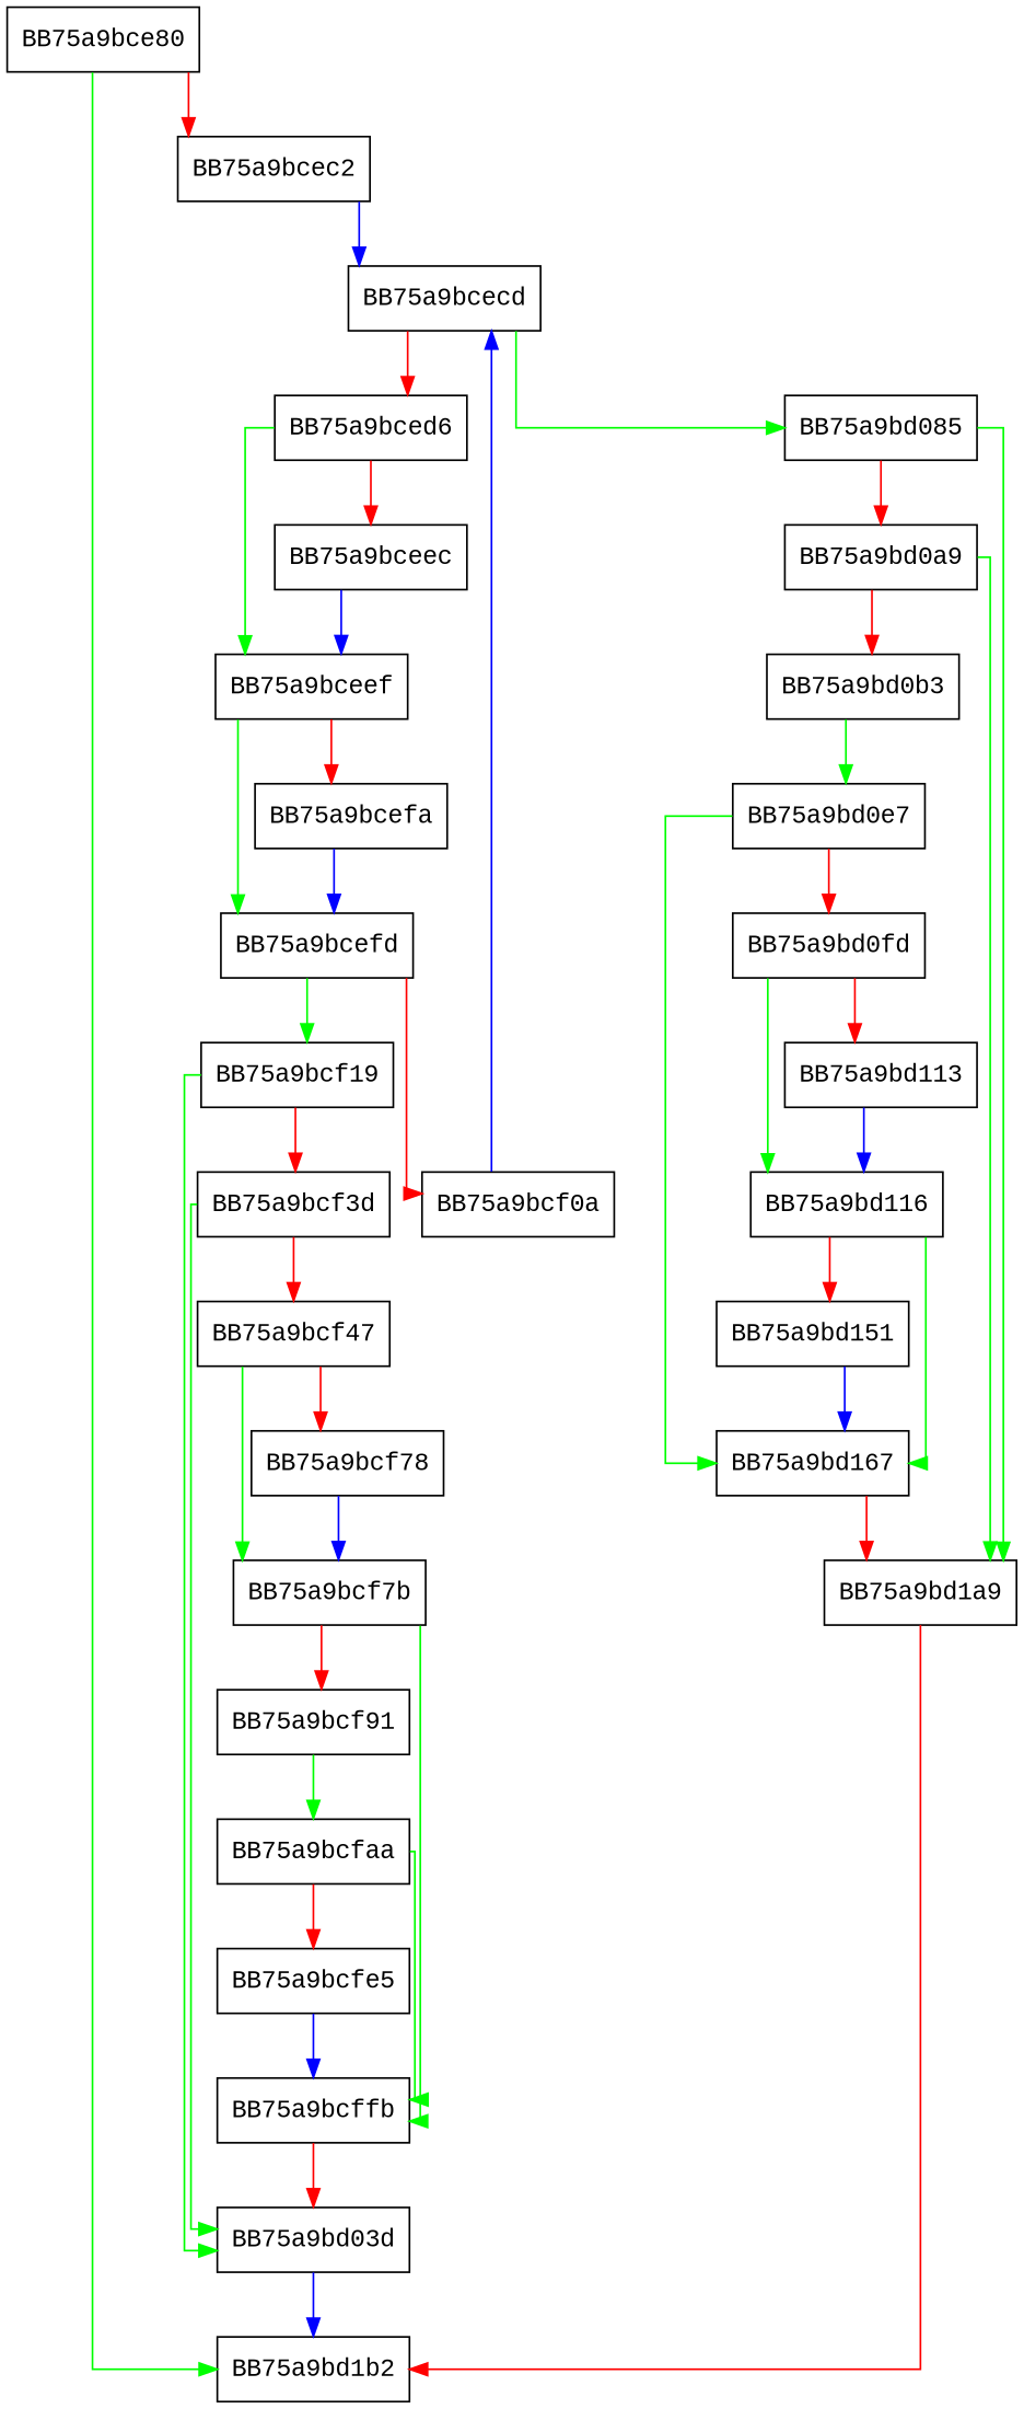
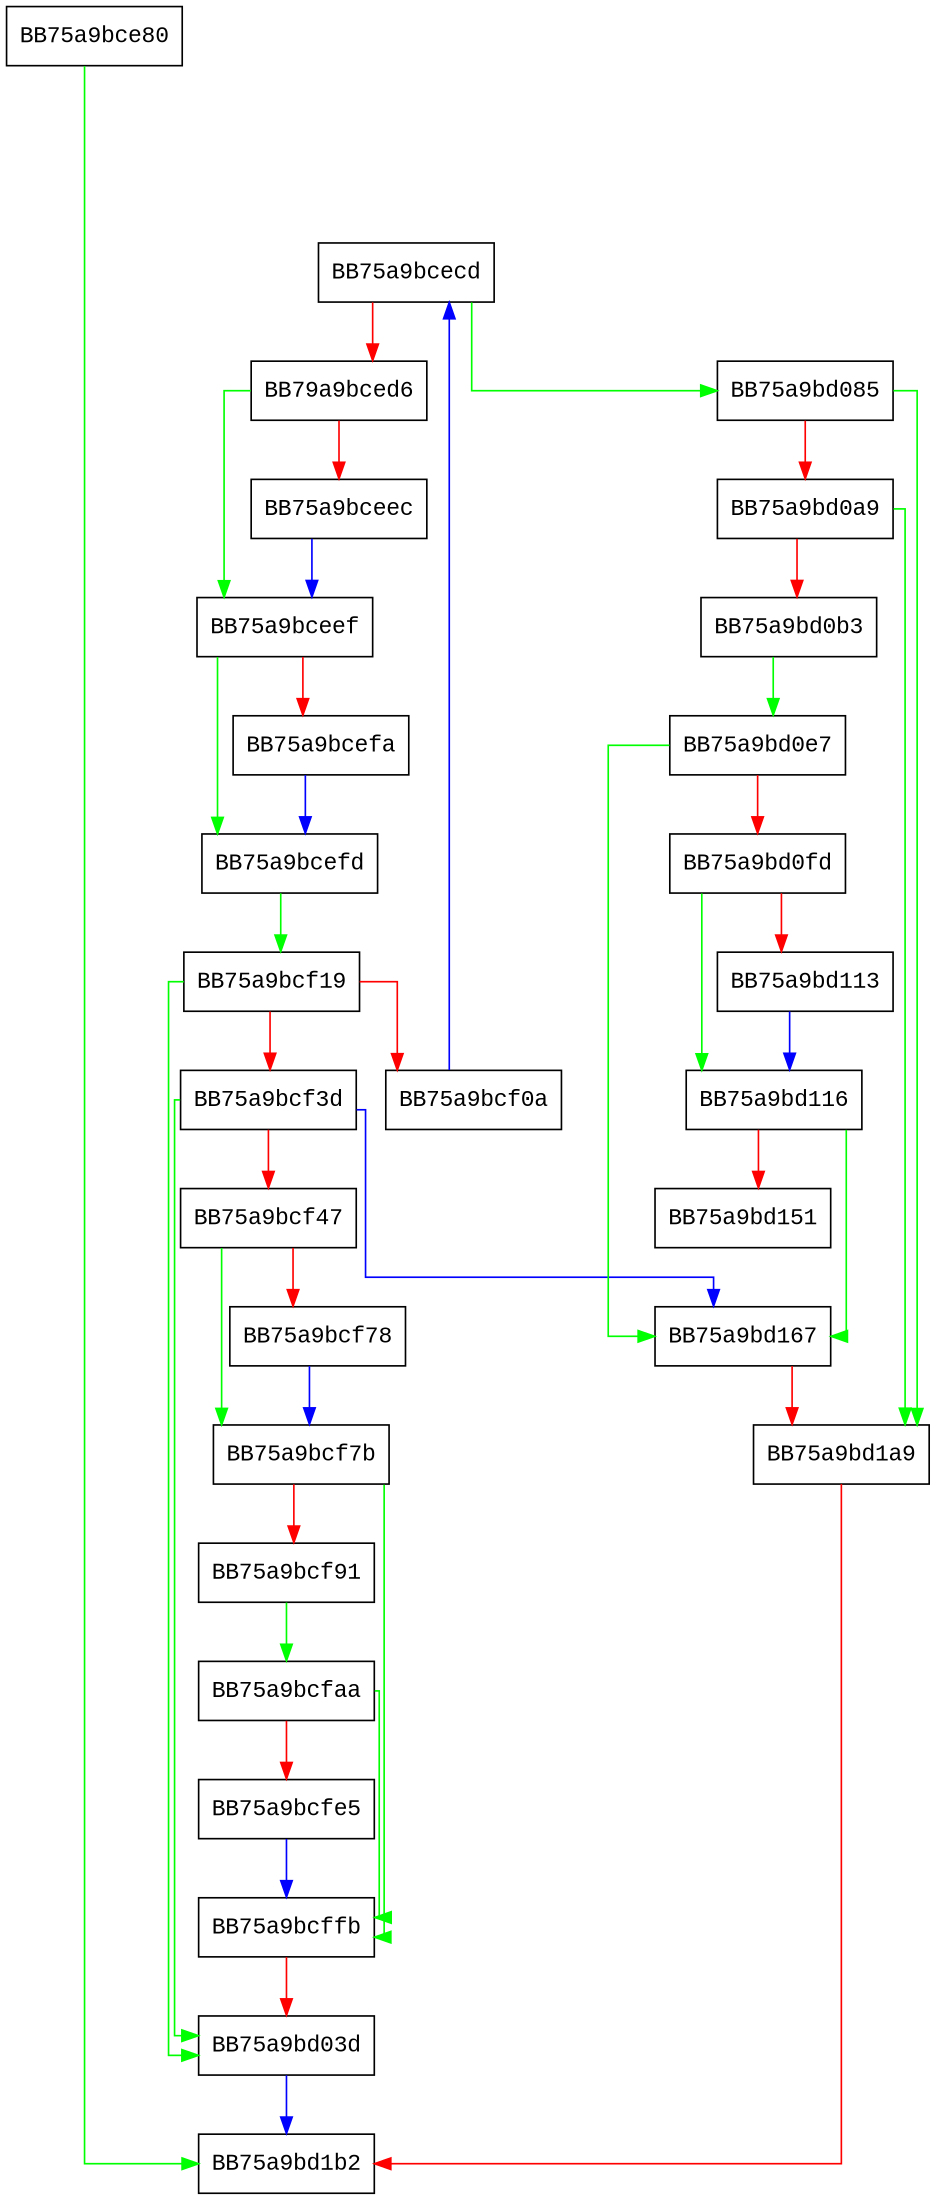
  digraph {
    fontname="Liberation Mono"
    splines=ortho
    node [fontname="Liberation Mono" shape=box]
    edge [color=red fontname="Liberation Mono"]
    BB75a9bce80
    BB75a9bd1b2
-   BB75a9bcec2
    BB75a9bcecd
    BB75a9bd085
-   BB75a9bced6
+   BB75a9bced6 [label=BB79a9bced6]
    BB75a9bd1a9
    BB75a9bd0a9
    BB75a9bceef
    BB75a9bceec
    BB75a9bd0b3
    BB75a9bcefd
    BB75a9bcefa
    BB75a9bcf19
    BB75a9bcf0a
    BB75a9bd03d
    BB75a9bcf3d
    BB75a9bcf47
    BB75a9bcf7b
    BB75a9bcf78
    BB75a9bcffb
    BB75a9bcf91
    BB75a9bcfaa
    BB75a9bcfe5
    BB75a9bd0e7
    BB75a9bd167
    BB75a9bd0fd
    BB75a9bd116
    BB75a9bd113
    BB75a9bd151
    BB75a9bce80 -> BB75a9bd1b2 [color=green]
-   BB75a9bce80 -> BB75a9bcec2
-   BB75a9bcec2 -> BB75a9bcecd [color=blue]
    BB75a9bcecd -> BB75a9bd085 [color=green]
    BB75a9bcecd -> BB75a9bced6
    BB75a9bd085 -> BB75a9bd1a9 [color=green]
    BB75a9bd085 -> BB75a9bd0a9
    BB75a9bced6 -> BB75a9bceef [color=green]
    BB75a9bced6 -> BB75a9bceec
    BB75a9bd1a9 -> BB75a9bd1b2
    BB75a9bd0a9 -> BB75a9bd1a9 [color=green]
    BB75a9bd0a9 -> BB75a9bd0b3
    BB75a9bceef -> BB75a9bcefd [color=green]
    BB75a9bceef -> BB75a9bcefa
    BB75a9bceec -> BB75a9bceef [color=blue]
    BB75a9bd0b3 -> BB75a9bd0e7 [color=green]
    BB75a9bcefd -> BB75a9bcf19 [color=green]
-   BB75a9bcefd -> BB75a9bcf0a
+   BB75a9bcf19 -> BB75a9bcf0a
    BB75a9bcefa -> BB75a9bcefd [color=blue]
    BB75a9bcf19 -> BB75a9bd03d [color=green]
    BB75a9bcf19 -> BB75a9bcf3d
    BB75a9bcf0a -> BB75a9bcecd [color=blue]
    BB75a9bd03d -> BB75a9bd1b2 [color=blue]
    BB75a9bcf3d -> BB75a9bd03d [color=green]
    BB75a9bcf3d -> BB75a9bcf47
    BB75a9bcf47 -> BB75a9bcf7b [color=green]
    BB75a9bcf47 -> BB75a9bcf78
    BB75a9bcf7b -> BB75a9bcffb [color=green]
    BB75a9bcf7b -> BB75a9bcf91
    BB75a9bcf78 -> BB75a9bcf7b [color=blue]
    BB75a9bcffb -> BB75a9bd03d
    BB75a9bcf91 -> BB75a9bcfaa [color=green]
    BB75a9bcfaa -> BB75a9bcffb [color=green]
    BB75a9bcfaa -> BB75a9bcfe5
    BB75a9bcfe5 -> BB75a9bcffb [color=blue]
    BB75a9bd0e7 -> BB75a9bd167 [color=green]
    BB75a9bd0e7 -> BB75a9bd0fd
    BB75a9bd167 -> BB75a9bd1a9
    BB75a9bd0fd -> BB75a9bd116 [color=green]
    BB75a9bd0fd -> BB75a9bd113
    BB75a9bd116 -> BB75a9bd167 [color=green]
    BB75a9bd116 -> BB75a9bd151
    BB75a9bd113 -> BB75a9bd116 [color=blue]
-   BB75a9bd151 -> BB75a9bd167 [color=blue]
+   BB75a9bcf3d -> BB75a9bd167 [color=blue]
  }
